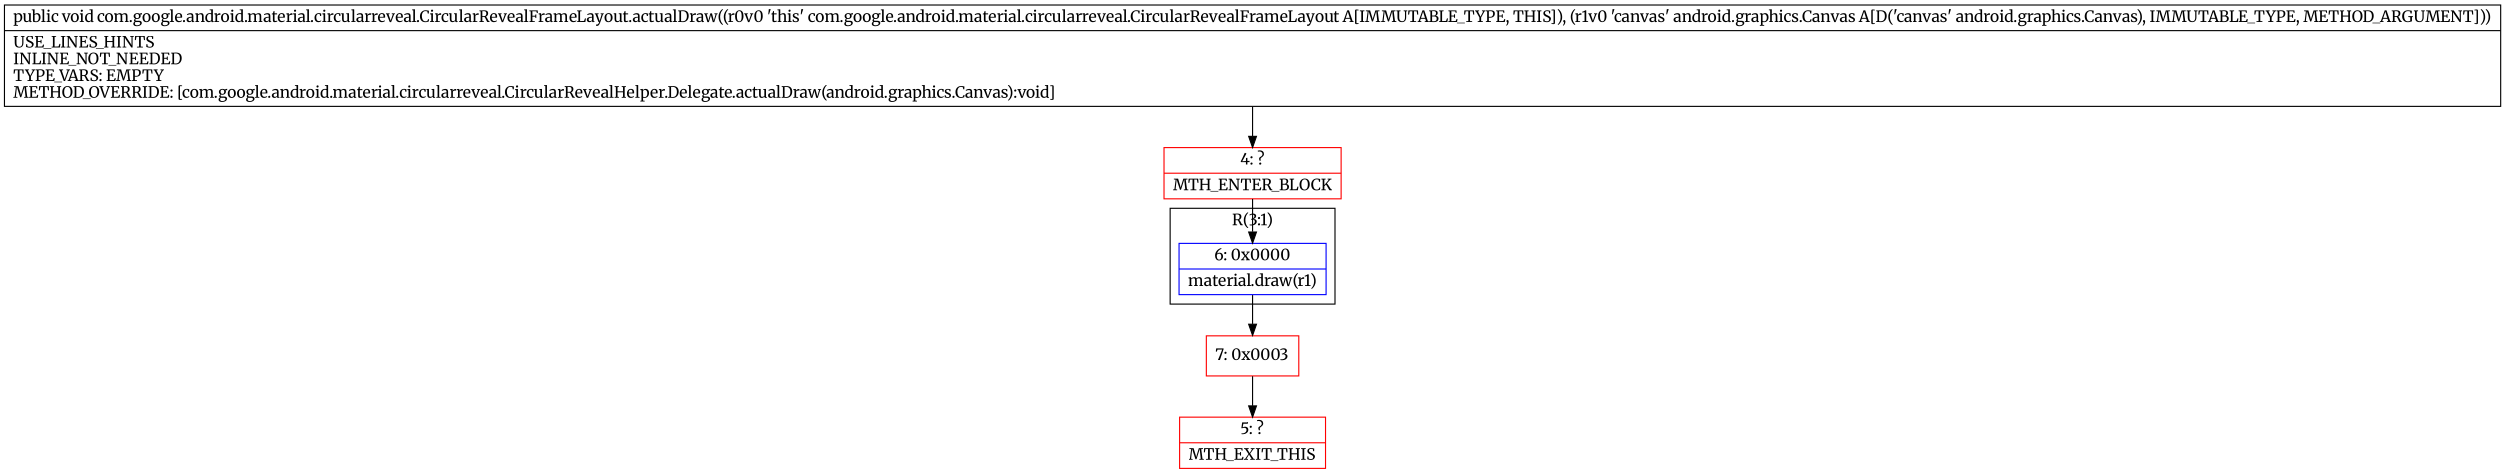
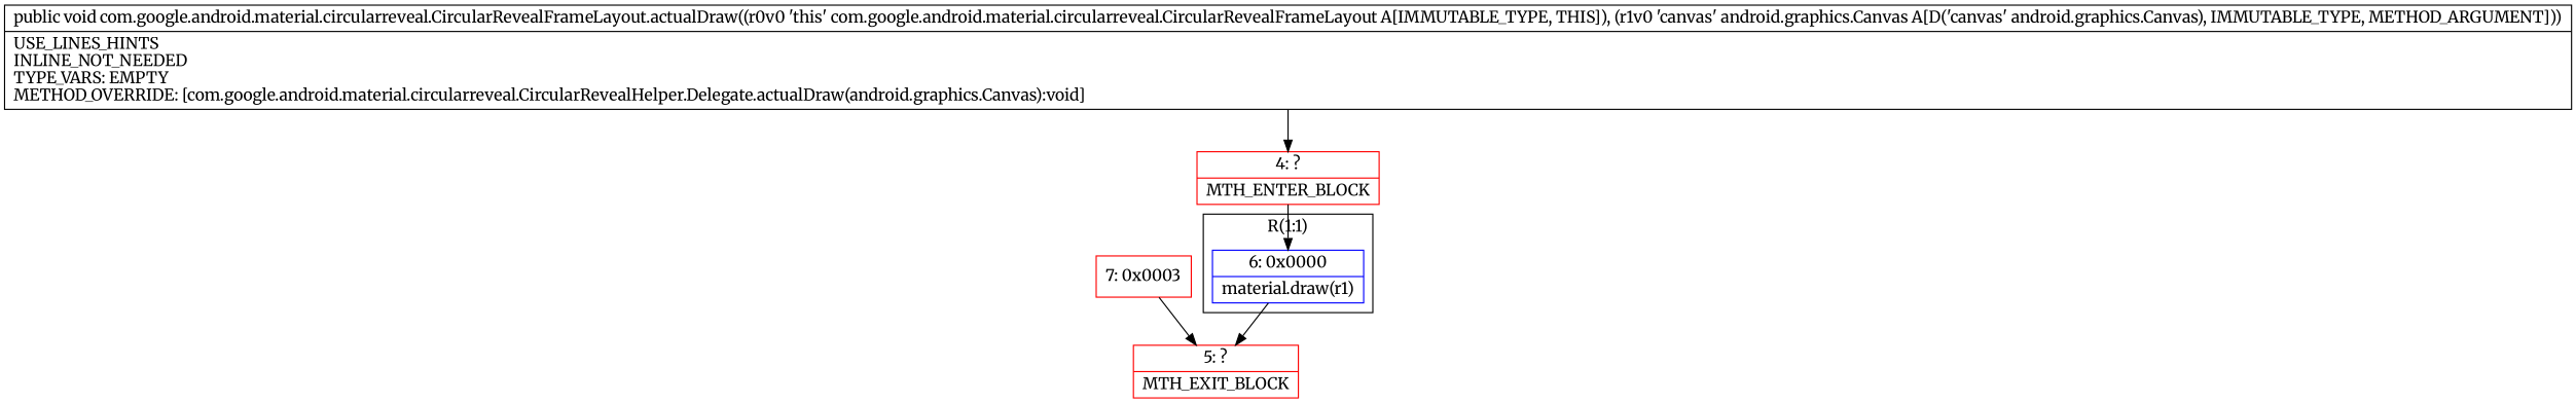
  digraph {
    fontname=Merriweather
    node [color=red fontname=Merriweather shape=record]
    edge [fontname=Merriweather]
    n1 [color=blue label="{6\:\ 0x0000|material.draw(r1)\l}"]
    n2 [label="{7\:\ 0x0003}"]
-   n3 [label="{5\:\ ?|MTH_EXIT_THIS\l}"]
+   n3 [label="{5\:\ ?|MTH_EXIT_BLOCK\l}"]
    n4 [label="{4\:\ ?|MTH_ENTER_BLOCK\l}"]
    n5 [label="{public void com.google.android.material.circularreveal.CircularRevealFrameLayout.actualDraw((r0v0 'this' com.google.android.material.circularreveal.CircularRevealFrameLayout A[IMMUTABLE_TYPE, THIS]), (r1v0 'canvas' android.graphics.Canvas A[D('canvas' android.graphics.Canvas), IMMUTABLE_TYPE, METHOD_ARGUMENT]))  | USE_LINES_HINTS\lINLINE_NOT_NEEDED\lTYPE_VARS: EMPTY\lMETHOD_OVERRIDE: [com.google.android.material.circularreveal.CircularRevealHelper.Delegate.actualDraw(android.graphics.Canvas):void]\l}" color=""]
    subgraph cluster_1 {
-     label="R(3:1)"
+     label="R(1:1)"
      n1
    }
-   n1 -> n2
+   n1 -> n3
    n2 -> n3
    n4 -> n1
    n5 -> n4
  }
